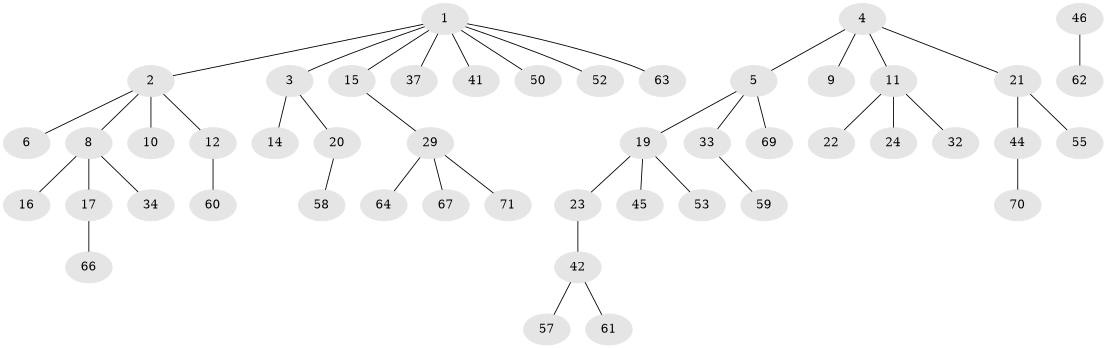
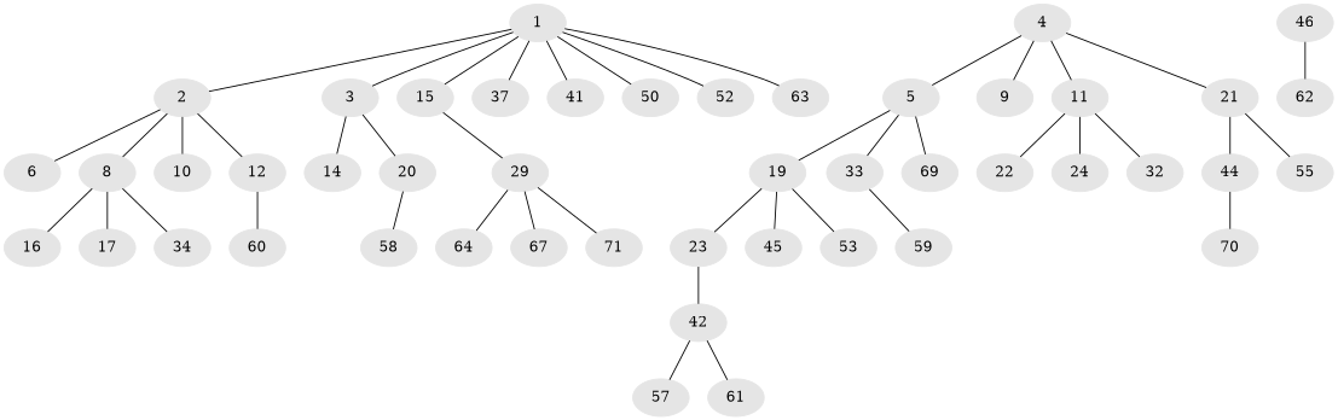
  graph {
    node [color=gray90 style=filled]
    1 [super="+40"]
    2 [super="+56"]
    3 [super="+7"]
    15 [super="+27"]
    37 [super="+47"]
    41
    50
    52
    63
    6 [super="+30"]
    8 [super="+43"]
    10
    12
    14
    20 [super="+39"]
    4 [super="+26"]
    5 [super="+13"]
    9 [super="+48"]
    11 [super="+18"]
    21 [super="+25"]
    29 [super="+51"]
    16
    17 [super="+36"]
    34 [super="+35"]
    60 [super="+68"]
    58
    19 [super="+31"]
    33 [super="+49"]
    69
    22
    24 [super="+38"]
    32
    44 [super="+54"]
    55
    23 [super="+28"]
    45
    53
    59
-   66
    64 [super="+65"]
    67
    71
    42
    70
    46
    62
    57
    61
    1 -- 2
    1 -- 3
    1 -- 15
    1 -- 37
    1 -- 41
    1 -- 50
    1 -- 52
    1 -- 63
    2 -- 6
    2 -- 8
    2 -- 10
    2 -- 12
    3 -- 14
    3 -- 20
    15 -- 29
    8 -- 16
    8 -- 17
    8 -- 34
    12 -- 60
    20 -- 58
    4 -- 5
    4 -- 9
    4 -- 11
    4 -- 21
    5 -- 19
    5 -- 33
    5 -- 69
    11 -- 22
    11 -- 24
    11 -- 32
    21 -- 44
    21 -- 55
    29 -- 64
    29 -- 67
    29 -- 71
-   17 -- 66
    19 -- 23
    19 -- 45
    19 -- 53
    33 -- 59
    44 -- 70
    23 -- 42
    42 -- 57
    42 -- 61
    46 -- 62
  }
